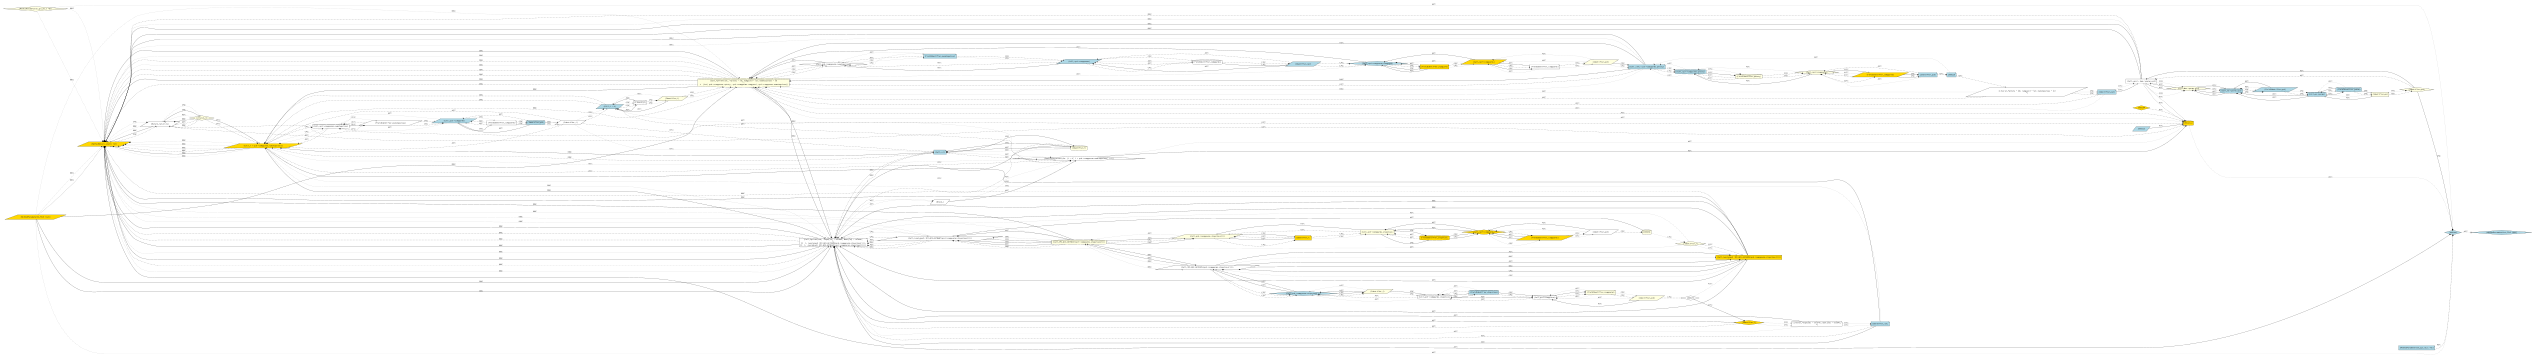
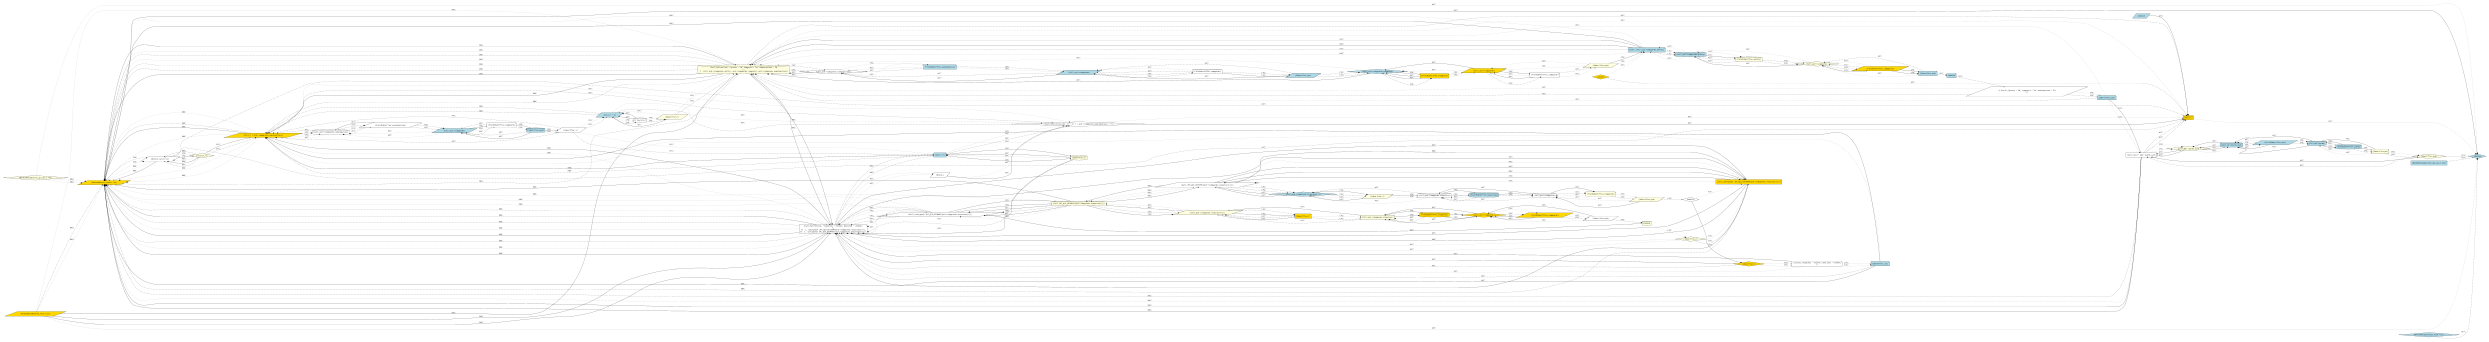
  digraph {
    fontname="Source Code Pro"
    rankdir=LR
    node [fillcolor=lightblue fontname="Source Code Pro" shape=parallelogram style=filled]
    edge [arrowhead=tee fontname="Source Code Pro" style=solid]
    n1 [fillcolor=gold label="(MethodReturn,static int)"]
    n2 [fillcolor=white label="(Return,return 0;)"]
    1000100 [shape=diamond]
    n4 [fillcolor=lightyellow label="(Literal,0)" shape=diamond]
    n5 [fillcolor=gold label="(Block,)" shape=cylinder]
    n6 [fillcolor=lightyellow label="(MethodParameterIn,jpc_ms_t *ms)" shape=diamond]
    n7 [label="(MethodParameterOut,jpc_ms_t *ms)" shape=note]
    n8 [fillcolor=gold label="(MethodParameterIn,FILE *out)"]
    n9 [fillcolor=lightyellow label="(Call,fprintf(out, \"qntsty = %d; numguard = %d; numstepsizes = %d\n\",\n \t  (int) qcd->compparms.qntsty, qcd->compparms.numguard, qcd->compparms.numstepsizes))" shape=cylinder]
    n10 [fillcolor=white label="(Call,fprintf(out, \"expn[%d] = 0x%04x; mant[%d] = 0x%04x;\n\",\n\t\t  i, (unsigned) JPC_QCX_GETEXPN(qcd->compparms.stepsizes[i]),\n\t\t  i, (unsigned) JPC_QCX_GETMANT(qcd->compparms.stepsizes[i])))" shape=note]
    n11 [fillcolor=gold label="(Call,i < qcd->compparms.numstepsizes)"]
    n12 [fillcolor=white label="(Call,qcd->compparms.numstepsizes)" shape=diamond]
    n13 [fillcolor=white label="(Call,(unsigned) JPC_QCX_GETMANT(qcd->compparms.stepsizes[i]))"]
    n14 [label="(Call,++i)" shape=note]
    n15 [fillcolor=white label="(Block,)"]
    n16 [label="(MethodParameterOut,FILE *out)" shape=diamond]
    n17 [fillcolor=lightyellow label="(Call,JPC_QCX_GETMANT(qcd->compparms.stepsizes[i]))" shape=cylinder]
    n18 [fillcolor=lightyellow label="(Call,qcd->compparms.stepsizes[i])"]
    n19 [fillcolor=white label="(Call,JPC_QCX_GETEXPN(qcd->compparms.stepsizes[i]))"]
    n20 [fillcolor=gold label="(Identifier,i)" shape=note]
    n21 [fillcolor=gold label="(Call,(unsigned) JPC_QCX_GETEXPN(qcd->compparms.stepsizes[i]))" shape=note]
    n22 [label="(Call,qcd->compparms.stepsizes[i])" shape=diamond]
    n23 [fillcolor=lightyellow label="(Call,qcd->compparms.stepsizes)" shape=note]
    n24 [fillcolor=gold label="(FieldIdentifier,stepsizes)" shape=cylinder]
    n25 [fillcolor=gold label="(Call,qcd->compparms)" shape=diamond]
    n26 [fillcolor=gold label="(FieldIdentifier,compparms)"]
    n27 [fillcolor=white label="(Identifier,qcd)"]
    1000164 [fillcolor=lightyellow shape=cylinder]
    n29 [fillcolor=lightyellow label="(Identifier,i)" shape=diamond]
    n30 [fillcolor=white label="(Call,qcd->compparms.numstepsizes)" shape=cylinder]
    n31 [fillcolor=white label="(ControlStructure,for (i = 0; i < qcd->compparms.numstepsizes; ++i))" shape=diamond]
    n32 [fillcolor=white label="(Call,*qcd = &ms->parms.qcd)" shape=note]
    n33 [fillcolor=lightyellow label="(Call,&ms->parms.qcd)" shape=diamond]
    n34 [label="(Call,ms->parms.qcd)" shape=cylinder]
    n35 [fillcolor=lightyellow label="(Identifier,qcd)" shape=diamond]
    n36 [label="(FieldIdentifier,qcd)"]
    n37 [label="(Call,ms->parms)" shape=cylinder]
    n38 [label="(FieldIdentifier,parms)" shape=cylinder]
    n39 [fillcolor=lightyellow label="(Identifier,ms)" shape=note]
    n40 [label="(FieldIdentifier,numstepsizes)" shape=note]
    n41 [fillcolor=white label="(Literal,\"qntsty = %d; numguard = %d; numstepsizes = %d\n\")"]
    n42 [label="(Identifier,out)" shape=note]
    n43 [label="(Call,qcd->compparms.qntsty)" shape=cylinder]
    n44 [fillcolor=lightyellow label="(FieldIdentifier,qntsty)" shape=cylinder]
    n45 [label="(Call,(int) qcd->compparms.qntsty)" shape=note]
    n46 [fillcolor=lightyellow label="(Call,qcd->compparms)" shape=diamond]
    n47 [fillcolor=gold label="(FieldIdentifier,compparms)"]
    n48 [label="(Identifier,qcd)" shape=note]
    1000118 [shape=note]
    n50 [label="(Call,qcd->compparms.numguard)" shape=diamond]
    n51 [fillcolor=gold label="(FieldIdentifier,numguard)" shape=note]
    n52 [fillcolor=gold label="(Call,qcd->compparms)"]
    n53 [fillcolor=white label="(FieldIdentifier,compparms)" shape=note]
    n54 [fillcolor=lightyellow label="(Identifier,qcd)"]
    n55 [label="(Call,qcd->compparms)"]
    n56 [fillcolor=white label="(FieldIdentifier,compparms)" shape=cylinder]
    n57 [label="(Identifier,qcd)"]
    n58 [fillcolor=white label="(Literal,0)" shape=cylinder]
    n59 [label="(Call,i = 0)"]
    n60 [fillcolor=lightyellow label="(Identifier,i)"]
    n61 [fillcolor=white label="(FieldIdentifier,numstepsizes)"]
    n62 [fillcolor=white label="(Identifier,i)"]
    n63 [fillcolor=lightyellow label="(Identifier,i)" shape=cylinder]
    n64 [label="(Call,qcd->compparms)"]
    n65 [fillcolor=white label="(FieldIdentifier,compparms)" shape=note]
    n66 [label="(Identifier,qcd)" shape=cylinder]
    n67 [label="(Identifier,out)" shape=note]
    n68 [fillcolor=white label="(Literal,\"expn[%d] = 0x%04x; mant[%d] = 0x%04x;\n\")" shape=note]
    n69 [fillcolor=lightyellow label="(Identifier,i)"]
    n70 [fillcolor=white label="(Call,qcd->compparms.stepsizes)" shape=cylinder]
    n71 [label="(FieldIdentifier,stepsizes)" shape=cylinder]
    n72 [fillcolor=white label="(Call,qcd->compparms)" shape=cylinder]
    n73 [fillcolor=lightyellow label="(FieldIdentifier,compparms)" shape=note]
    n74 [fillcolor=lightyellow label="(Identifier,qcd)"]
    1000153 [fillcolor=white shape=diamond]
    n76 [fillcolor=gold label="(Identifier,i)" shape=diamond]
    1000104 [fillcolor=gold shape=diamond]
    n78 [label=1000213]
    n1 -> n2 [label="CFG: " style=dashed]
    n1 -> n2 [arrowhead=diamond label="CFG: " style=dotted]
    n1 -> 1000100 [arrowhead=diamond label="AST: "]
    n2 -> n1 [label="DDG: " style=dotted]
    n2 -> n1 [arrowhead=odot label="DDG: "]
    n2 -> n4 [arrowhead=odot label="CFG: " style=dotted]
    n2 -> n4 [arrowhead=odot label="CFG: "]
    n2 -> n5 [arrowhead=odot label="AST: " style=dashed]
    n2 -> n5 [label="AST: " style=dashed]
    n4 -> n2 [label="AST: " style=dotted]
    n4 -> n2 [arrowhead=diamond label="DDG: "]
    n4 -> n2 [arrowhead=odot label="AST: " style=dashed]
    n4 -> n2 [label="DDG: " style=dashed]
    n4 -> n11 [arrowhead=diamond label="CFG: " style=dashed]
    n4 -> n11 [arrowhead=odot label="CFG: "]
    n5 -> 1000100 [arrowhead=diamond label="AST: " style=dotted]
    n6 -> n1 [arrowhead=diamond label="DDG: " style=dotted]
    n6 -> n1 [arrowhead=diamond label="DDG: " style=dotted]
    n6 -> 1000100 [arrowhead=diamond label="AST: " style=dotted]
    n7 -> 1000100 [arrowhead=odot label="AST: " style=dashed]
    n8 -> n1 [label="DDG: " style=dotted]
    n8 -> n1 [arrowhead=odot label="DDG: " style=dashed]
    n8 -> 1000100 [arrowhead=diamond label="AST: " style=dotted]
    n8 -> n9 [label="DDG: "]
    n8 -> n9 [label="DDG: " style=dotted]
    n8 -> n10 [label="DDG: "]
    n8 -> n10 [label="DDG: "]
    n9 -> n1 [arrowhead=diamond label="DDG: " style=dashed]
    n9 -> n1 [arrowhead=odot label="DDG: " style=dotted]
    n9 -> n1 [arrowhead=odot label="DDG: " style=dashed]
    n9 -> n1 [arrowhead=diamond label="DDG: " style=dashed]
    n9 -> n1 [arrowhead=diamond label="DDG: "]
    n9 -> n1 [arrowhead=odot label="DDG: " style=dashed]
    n9 -> n1 [label="DDG: "]
    n9 -> n1 [label="DDG: " style=dotted]
    n9 -> n5 [arrowhead=diamond label="AST: " style=dashed]
    n9 -> n5 [label="AST: " style=dotted]
    n9 -> n10 [arrowhead=diamond label="DDG: "]
    n9 -> n10 [arrowhead=odot label="DDG: "]
    n9 -> n11 [arrowhead=diamond label="DDG: "]
    n9 -> n11 [label="DDG: " style=dashed]
    n9 -> n12 [label="CFG: " style=dashed]
    n9 -> n12 [arrowhead=odot label="CFG: " style=dashed]
    n10 -> n1 [label="DDG: " style=dashed]
    n10 -> n1 [label="DDG: " style=dotted]
    n10 -> n1 [arrowhead=diamond label="DDG: "]
    n10 -> n1 [arrowhead=diamond label="DDG: " style=dashed]
    n10 -> n1 [arrowhead=diamond label="DDG: "]
    n10 -> n1 [label="DDG: " style=dashed]
    n10 -> n1 [arrowhead=odot label="DDG: " style=dotted]
    n10 -> n1 [arrowhead=odot label="DDG: "]
    n10 -> n13 [arrowhead=odot label="CFG: " style=dotted]
    n10 -> n13 [label="CFG: " style=dashed]
    n10 -> n14 [arrowhead=odot label="DDG: " style=dashed]
    n10 -> n14 [arrowhead=odot label="DDG: " style=dashed]
    n10 -> n15 [label="AST: " style=dotted]
    n10 -> n15 [arrowhead=odot label="AST: " style=dotted]
    n11 -> n1 [arrowhead=diamond label="DDG: " style=dotted]
    n11 -> n1 [label="DDG: " style=dashed]
    n11 -> n1 [arrowhead=diamond label="DDG: "]
    n11 -> n1 [arrowhead=odot label="DDG: " style=dotted]
    n11 -> n1 [arrowhead=diamond label="DDG: " style=dotted]
    n11 -> n1 [arrowhead=diamond label="DDG: " style=dotted]
    n11 -> n10 [label="DDG: "]
    n11 -> n10 [arrowhead=odot label="DDG: " style=dotted]
    n11 -> n30 [arrowhead=diamond label="CFG: " style=dashed]
    n11 -> n30 [label="CFG: " style=dotted]
    n11 -> n31 [label="AST: " style=dotted]
    n11 -> n31 [arrowhead=odot label="AST: " style=dashed]
    n12 -> n9 [arrowhead=diamond label="AST: "]
    n12 -> n9 [arrowhead=diamond label="AST: " style=dotted]
    n12 -> n40 [label="CFG: " style=dotted]
    n12 -> n40 [arrowhead=odot label="CFG: " style=dotted]
    n13 -> n1 [arrowhead=odot label="DDG: " style=dotted]
    n13 -> n1 [arrowhead=odot label="DDG: " style=dotted]
    n13 -> n10 [label="AST: " style=dashed]
    n13 -> n10 [arrowhead=diamond label="DDG: " style=dotted]
    n13 -> n10 [arrowhead=diamond label="AST: " style=dashed]
    n13 -> n10 [arrowhead=odot label="DDG: " style=dashed]
    n13 -> n17 [arrowhead=odot label="CFG: "]
    n13 -> n17 [arrowhead=odot label="CFG: "]
    n14 -> n11 [arrowhead=diamond label="DDG: "]
    n14 -> n11 [label="DDG: " style=dashed]
    n14 -> n31 [label="AST: " style=dotted]
    n14 -> n31 [arrowhead=odot label="AST: " style=dashed]
    n14 -> n63 [label="CFG: "]
    n14 -> n63 [label="CFG: "]
    n15 -> n31 [label="AST: "]
    n15 -> n31 [label="AST: " style=dotted]
-   1000100 -> n16 [label="AST: " style=dashed]
+   n16 -> 1000100 [label="AST: " style=dashed]
    n17 -> n1 [arrowhead=odot label="DDG: "]
    n17 -> n1 [arrowhead=odot label="DDG: " style=dotted]
    n17 -> n13 [arrowhead=diamond label="AST: "]
    n17 -> n13 [arrowhead=diamond label="DDG: " style=dashed]
    n17 -> n13 [arrowhead=diamond label="AST: "]
    n17 -> n13 [label="DDG: " style=dotted]
    n17 -> n18 [label="CFG: " style=dashed]
    n17 -> n18 [arrowhead=diamond label="CFG: "]
    n17 -> n19 [arrowhead=odot label="DDG: " style=dotted]
    n17 -> n19 [label="DDG: "]
    n18 -> n17 [label="AST: " style=dotted]
    n18 -> n17 [arrowhead=odot label="AST: "]
    n18 -> n20 [arrowhead=diamond label="CFG: " style=dashed]
    n18 -> n20 [label="CFG: "]
    n19 -> n17 [label="DDG: "]
    n19 -> n17 [label="DDG: " style=dotted]
    n19 -> n21 [arrowhead=diamond label="AST: "]
    n19 -> n21 [label="DDG: " style=dotted]
    n19 -> n21 [label="AST: "]
    n19 -> n21 [arrowhead=diamond label="DDG: "]
    n19 -> n22 [arrowhead=diamond label="CFG: " style=dashed]
    n19 -> n22 [label="CFG: " style=dashed]
    n20 -> n18 [arrowhead=diamond label="AST: " style=dashed]
    n20 -> n18 [arrowhead=odot label="AST: "]
    n20 -> n23 [arrowhead=odot label="CFG: " style=dashed]
    n20 -> n23 [label="CFG: " style=dotted]
    n21 -> n1 [arrowhead=diamond label="DDG: "]
    n21 -> n1 [label="DDG: " style=dashed]
    n21 -> n10 [arrowhead=odot label="AST: "]
    n21 -> n10 [arrowhead=diamond label="DDG: "]
    n21 -> n10 [label="AST: "]
    n21 -> n10 [arrowhead=diamond label="DDG: "]
    n21 -> n19 [arrowhead=diamond label="CFG: "]
    n21 -> n19 [arrowhead=diamond label="CFG: " style=dotted]
    n22 -> n19 [arrowhead=odot label="AST: "]
    n22 -> n19 [label="AST: "]
    n22 -> n69 [arrowhead=diamond label="CFG: "]
    n22 -> n69 [label="CFG: " style=dashed]
    n23 -> n18 [arrowhead=odot label="AST: "]
    n23 -> n18 [arrowhead=odot label="AST: " style=dashed]
    n23 -> n24 [arrowhead=odot label="CFG: "]
    n23 -> n24 [arrowhead=diamond label="CFG: "]
    n24 -> n23 [arrowhead=diamond label="AST: " style=dotted]
    n24 -> n23 [label="AST: " style=dashed]
    n24 -> n25 [label="CFG: "]
    n24 -> n25 [arrowhead=diamond label="CFG: "]
    n25 -> n23 [arrowhead=diamond label="AST: "]
    n25 -> n23 [arrowhead=diamond label="AST: "]
    n25 -> n26 [label="CFG: " style=dotted]
    n25 -> n26 [arrowhead=diamond label="CFG: " style=dashed]
    n26 -> n25 [label="AST: "]
    n26 -> n25 [label="AST: "]
    n26 -> n27 [label="CFG: " style=dashed]
    n26 -> n27 [arrowhead=odot label="CFG: " style=dotted]
    n27 -> n25 [label="AST: "]
    n27 -> n25 [arrowhead=diamond label="AST: " style=dotted]
    n27 -> 1000164 [arrowhead=diamond label="CFG: " style=dashed]
    1000164 -> n13 [arrowhead=odot label="AST: "]
    1000164 -> n29 [arrowhead=diamond label="CFG: " style=dotted]
    n29 -> n10 [label="AST: " style=dotted]
    n29 -> n10 [arrowhead=odot label="AST: " style=dotted]
    n29 -> n21 [arrowhead=odot label="CFG: " style=dashed]
    n29 -> n21 [arrowhead=odot label="CFG: " style=dotted]
    n30 -> n11 [arrowhead=diamond label="AST: " style=dotted]
    n30 -> n11 [label="AST: " style=dashed]
    n30 -> n61 [arrowhead=diamond label="CFG: " style=dashed]
    n30 -> n61 [arrowhead=odot label="CFG: " style=dotted]
    n31 -> n5 [arrowhead=diamond label="AST: "]
    n31 -> n5 [arrowhead=odot label="AST: " style=dotted]
    n32 -> n1 [arrowhead=diamond label="DDG: "]
    n32 -> n1 [label="DDG: "]
    n32 -> n1 [arrowhead=odot label="DDG: " style=dotted]
    n32 -> n1 [label="DDG: " style=dashed]
    n32 -> n5 [label="AST: " style=dashed]
    n32 -> n5 [label="AST: " style=dashed]
    n32 -> n33 [arrowhead=diamond label="CFG: " style=dotted]
    n32 -> n33 [label="CFG: " style=dotted]
    n33 -> n32 [label="AST: "]
    n33 -> n32 [arrowhead=odot label="AST: "]
    n33 -> n34 [arrowhead=odot label="CFG: "]
    n33 -> n34 [label="CFG: " style=dotted]
    n34 -> n33 [arrowhead=diamond label="AST: "]
    n34 -> n33 [label="AST: "]
    n34 -> n36 [arrowhead=odot label="CFG: " style=dashed]
    n34 -> n36 [arrowhead=diamond label="CFG: " style=dotted]
    n35 -> 1000100 [arrowhead=odot label="CFG: "]
    n35 -> n32 [label="AST: "]
    n35 -> n32 [label="AST: " style=dashed]
    n36 -> n34 [arrowhead=odot label="AST: "]
    n36 -> n34 [arrowhead=diamond label="AST: " style=dotted]
    n36 -> n37 [arrowhead=diamond label="CFG: " style=dotted]
    n36 -> n37 [label="CFG: " style=dashed]
    n37 -> n34 [arrowhead=diamond label="AST: "]
    n37 -> n34 [arrowhead=diamond label="AST: "]
    n37 -> n38 [arrowhead=odot label="CFG: " style=dotted]
    n37 -> n38 [arrowhead=diamond label="CFG: "]
    n38 -> n37 [arrowhead=odot label="AST: " style=dotted]
    n38 -> n37 [label="AST: "]
    n38 -> n39 [arrowhead=odot label="CFG: "]
    n38 -> n39 [label="CFG: " style=dashed]
    n39 -> n35 [arrowhead=diamond label="CFG: " style=dotted]
    n39 -> n35 [label="CFG: " style=dashed]
    n39 -> n37 [arrowhead=odot label="AST: " style=dotted]
    n39 -> n37 [arrowhead=odot label="AST: "]
    n40 -> n12 [arrowhead=odot label="AST: " style=dotted]
    n40 -> n12 [arrowhead=odot label="AST: " style=dashed]
    n40 -> n55 [label="CFG: " style=dotted]
    n40 -> n55 [label="CFG: " style=dashed]
    n41 -> n9 [arrowhead=diamond label="AST: " style=dotted]
    n41 -> n9 [label="AST: " style=dashed]
    n41 -> n42 [arrowhead=odot label="CFG: " style=dashed]
    n41 -> n42 [arrowhead=odot label="CFG: " style=dotted]
    n42 -> n9 [arrowhead=diamond label="AST: " style=dashed]
    n42 -> n9 [arrowhead=odot label="AST: " style=dotted]
    n42 -> n32 [label="CFG: " style=dotted]
    n42 -> n32 [arrowhead=odot label="CFG: "]
    n43 -> n44 [arrowhead=diamond label="CFG: " style=dotted]
    n43 -> n44 [arrowhead=diamond label="CFG: "]
    n43 -> n45 [label="AST: " style=dotted]
    n43 -> n45 [label="AST: " style=dotted]
    n44 -> n43 [arrowhead=odot label="AST: " style=dashed]
    n44 -> n43 [arrowhead=odot label="AST: " style=dashed]
    n44 -> n46 [label="CFG: " style=dashed]
    n44 -> n46 [arrowhead=diamond label="CFG: " style=dashed]
    n45 -> n1 [label="DDG: " style=dotted]
    n45 -> n1 [arrowhead=odot label="DDG: "]
    n45 -> n9 [label="AST: "]
    n45 -> n9 [arrowhead=diamond label="DDG: "]
    n45 -> n9 [arrowhead=odot label="AST: " style=dashed]
    n45 -> n9 [label="DDG: " style=dotted]
    n45 -> n43 [arrowhead=diamond label="CFG: " style=dotted]
    n45 -> n43 [arrowhead=diamond label="CFG: " style=dashed]
    n46 -> n43 [label="AST: " style=dotted]
    n46 -> n43 [label="AST: "]
    n46 -> n47 [label="CFG: " style=dashed]
    n46 -> n47 [arrowhead=odot label="CFG: "]
    n47 -> n46 [arrowhead=odot label="AST: " style=dotted]
    n47 -> n46 [label="AST: " style=dashed]
    n47 -> n48 [label="CFG: "]
    n47 -> n48 [arrowhead=diamond label="CFG: "]
    n48 -> n46 [label="AST: " style=dashed]
    n48 -> n46 [arrowhead=diamond label="AST: " style=dotted]
    n48 -> 1000118 [arrowhead=diamond label="CFG: " style=dashed]
    1000118 -> n41 [arrowhead=odot label="CFG: " style=dashed]
-   1000118 -> n45 [label="AST: " style=dotted]
+   1000104 -> n45 [label="AST: " style=dotted]
    n50 -> n9 [label="AST: "]
    n50 -> n9 [arrowhead=odot label="AST: " style=dotted]
    n50 -> n51 [arrowhead=diamond label="CFG: " style=dashed]
    n50 -> n51 [arrowhead=odot label="CFG: "]
    n51 -> n50 [label="AST: "]
    n51 -> n50 [label="AST: "]
    n51 -> n52 [arrowhead=odot label="CFG: " style=dotted]
    n51 -> n52 [arrowhead=odot label="CFG: " style=dashed]
    n52 -> n50 [label="AST: "]
    n52 -> n50 [arrowhead=diamond label="AST: " style=dotted]
    n52 -> n53 [label="CFG: " style=dashed]
    n52 -> n53 [label="CFG: "]
    n53 -> n52 [label="AST: " style=dotted]
    n53 -> n52 [arrowhead=odot label="AST: "]
    n53 -> n54 [arrowhead=odot label="CFG: " style=dotted]
    n53 -> n54 [label="CFG: " style=dashed]
    n54 -> n45 [label="CFG: "]
    n54 -> n45 [label="CFG: " style=dotted]
    n54 -> n52 [label="AST: " style=dotted]
    n54 -> n52 [arrowhead=odot label="AST: " style=dotted]
    n55 -> n12 [label="AST: " style=dashed]
    n55 -> n12 [label="AST: "]
    n55 -> n56 [label="CFG: " style=dashed]
    n55 -> n56 [arrowhead=odot label="CFG: " style=dashed]
    n56 -> n55 [arrowhead=odot label="AST: " style=dotted]
    n56 -> n55 [label="AST: " style=dashed]
    n56 -> n57 [arrowhead=diamond label="CFG: " style=dashed]
    n56 -> n57 [arrowhead=odot label="CFG: "]
    n57 -> n50 [arrowhead=diamond label="CFG: " style=dashed]
    n57 -> n50 [label="CFG: " style=dashed]
    n57 -> n55 [arrowhead=diamond label="AST: "]
    n57 -> n55 [label="AST: " style=dashed]
    n58 -> n59 [arrowhead=diamond label="AST: "]
    n58 -> n59 [label="AST: "]
    n58 -> n60 [arrowhead=diamond label="CFG: " style=dashed]
    n58 -> n60 [arrowhead=odot label="CFG: " style=dotted]
    n59 -> n11 [label="DDG: " style=dashed]
    n59 -> n11 [arrowhead=odot label="DDG: " style=dashed]
    n59 -> n31 [label="AST: " style=dotted]
    n59 -> n31 [arrowhead=odot label="AST: " style=dashed]
    n59 -> n58 [arrowhead=odot label="CFG: " style=dotted]
    n59 -> n58 [label="CFG: " style=dashed]
    n60 -> n9 [label="CFG: " style=dashed]
    n60 -> n9 [label="CFG: " style=dotted]
    n60 -> n59 [arrowhead=odot label="AST: " style=dotted]
    n60 -> n59 [label="AST: "]
    n61 -> n30 [arrowhead=diamond label="AST: " style=dashed]
    n61 -> n30 [arrowhead=odot label="AST: "]
    n61 -> n64 [arrowhead=diamond label="CFG: " style=dashed]
    n61 -> n64 [arrowhead=odot label="CFG: " style=dashed]
    n62 -> n11 [arrowhead=odot label="AST: " style=dashed]
    n62 -> n11 [label="AST: " style=dashed]
    n62 -> n14 [arrowhead=odot label="CFG: " style=dashed]
    n62 -> n14 [arrowhead=odot label="CFG: " style=dotted]
    n62 -> n59 [arrowhead=diamond label="CFG: " style=dotted]
    n62 -> n59 [arrowhead=odot label="CFG: " style=dashed]
    n63 -> n10 [arrowhead=diamond label="CFG: " style=dashed]
    n63 -> n10 [arrowhead=diamond label="CFG: "]
    n63 -> n14 [arrowhead=diamond label="AST: "]
    n63 -> n14 [arrowhead=diamond label="AST: " style=dotted]
    n64 -> n30 [arrowhead=odot label="AST: " style=dotted]
    n64 -> n30 [arrowhead=diamond label="AST: " style=dotted]
    n64 -> n65 [arrowhead=odot label="CFG: "]
    n64 -> n65 [arrowhead=odot label="CFG: " style=dotted]
    n65 -> n64 [label="AST: " style=dashed]
    n65 -> n64 [arrowhead=odot label="AST: " style=dashed]
    n65 -> n66 [arrowhead=odot label="CFG: "]
    n65 -> n66 [label="CFG: " style=dotted]
    n66 -> n62 [label="CFG: "]
    n66 -> n62 [arrowhead=odot label="CFG: " style=dotted]
    n66 -> n64 [label="AST: " style=dashed]
    n66 -> n64 [arrowhead=odot label="AST: "]
    n67 -> n10 [arrowhead=diamond label="AST: " style=dashed]
    n67 -> n10 [label="AST: "]
    n67 -> n11 [label="CFG: "]
    n67 -> n11 [label="CFG: " style=dotted]
    n68 -> n10 [label="AST: "]
    n68 -> n10 [arrowhead=odot label="AST: " style=dotted]
    n68 -> n67 [arrowhead=odot label="CFG: " style=dotted]
    n68 -> n67 [label="CFG: " style=dotted]
    n69 -> n22 [arrowhead=odot label="AST: " style=dotted]
    n69 -> n22 [label="AST: "]
    n69 -> n70 [arrowhead=odot label="CFG: " style=dotted]
    n69 -> n70 [arrowhead=odot label="CFG: "]
    n70 -> n22 [arrowhead=diamond label="AST: " style=dashed]
    n70 -> n22 [arrowhead=odot label="AST: " style=dotted]
    n70 -> n71 [arrowhead=odot label="CFG: "]
    n70 -> n71 [label="CFG: "]
    n71 -> n70 [label="AST: " style=dotted]
    n71 -> n70 [arrowhead=diamond label="AST: " style=dashed]
    n71 -> n72 [arrowhead=diamond label="CFG: " style=dashed]
    n71 -> n72 [label="CFG: "]
    n72 -> n70 [label="AST: "]
    n72 -> n70 [arrowhead=odot label="AST: " style=dashed]
    n72 -> n73 [arrowhead=diamond label="CFG: "]
    n72 -> n73 [arrowhead=diamond label="CFG: " style=dashed]
    n73 -> n72 [label="AST: " style=dotted]
    n73 -> n72 [label="AST: " style=dotted]
    n73 -> n74 [arrowhead=odot label="CFG: " style=dotted]
    n73 -> n74 [arrowhead=odot label="CFG: " style=dashed]
    n74 -> n72 [label="AST: "]
    n74 -> n72 [arrowhead=odot label="AST: " style=dotted]
    n74 -> 1000153 [arrowhead=odot label="CFG: " style=dashed]
    1000153 -> n21 [label="AST: " style=dotted]
    1000153 -> n76 [arrowhead=diamond label="CFG: "]
    n76 -> n10 [arrowhead=odot label="AST: " style=dashed]
    n76 -> n10 [label="AST: "]
    n76 -> n68 [arrowhead=odot label="CFG: " style=dotted]
    n76 -> n68 [arrowhead=odot label="CFG: " style=dotted]
    1000104 -> n5 [label="AST: " style=dashed]
    n78 -> n5 [arrowhead=diamond label="AST: "]
  }
